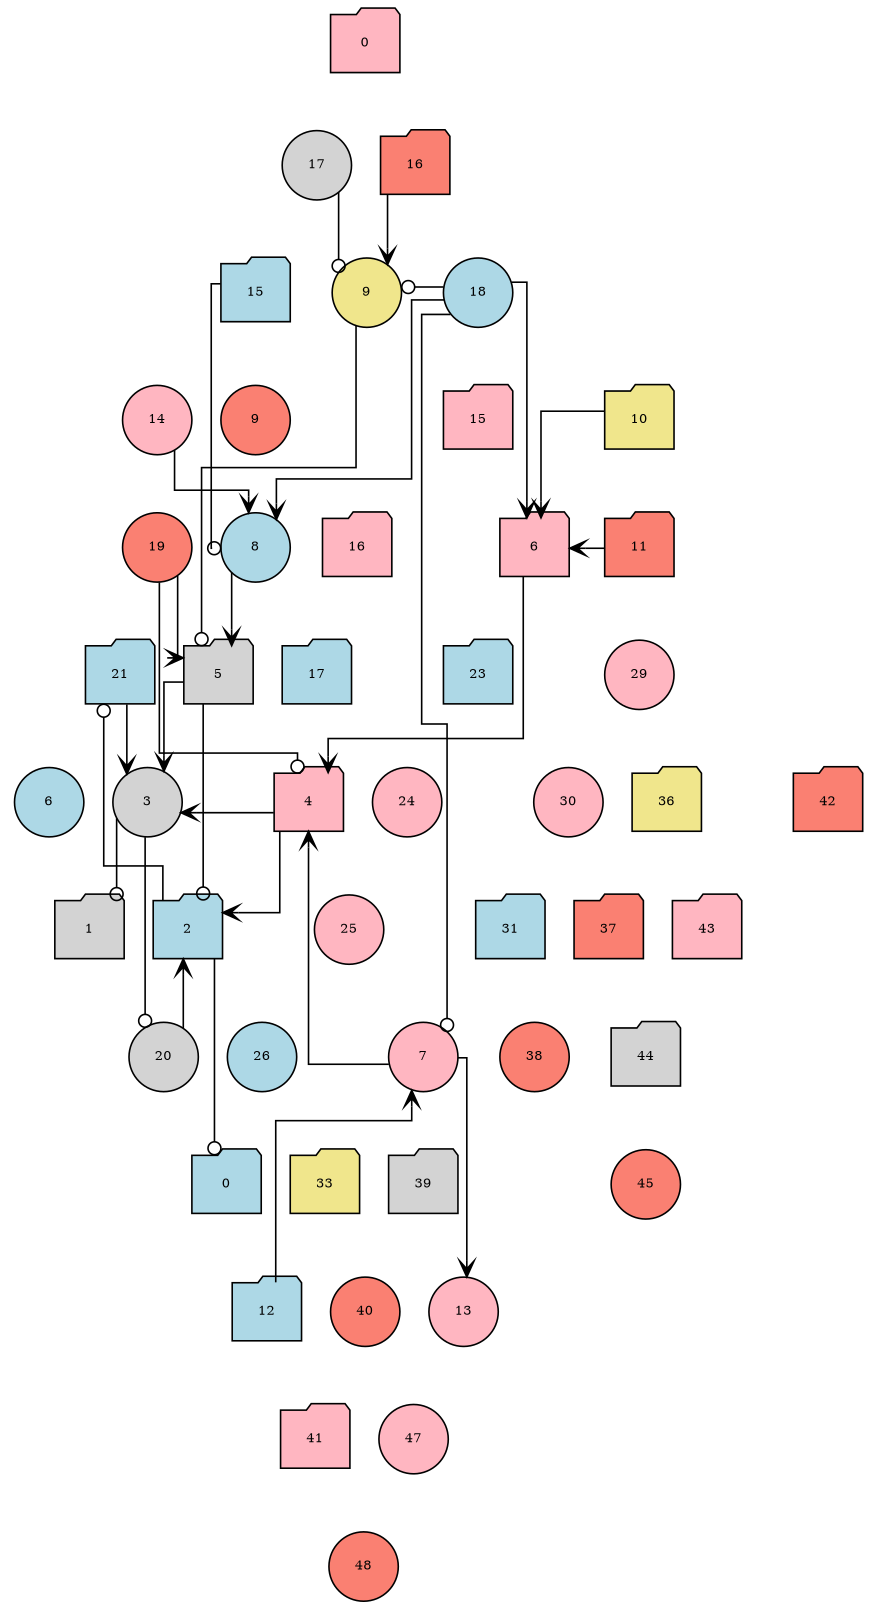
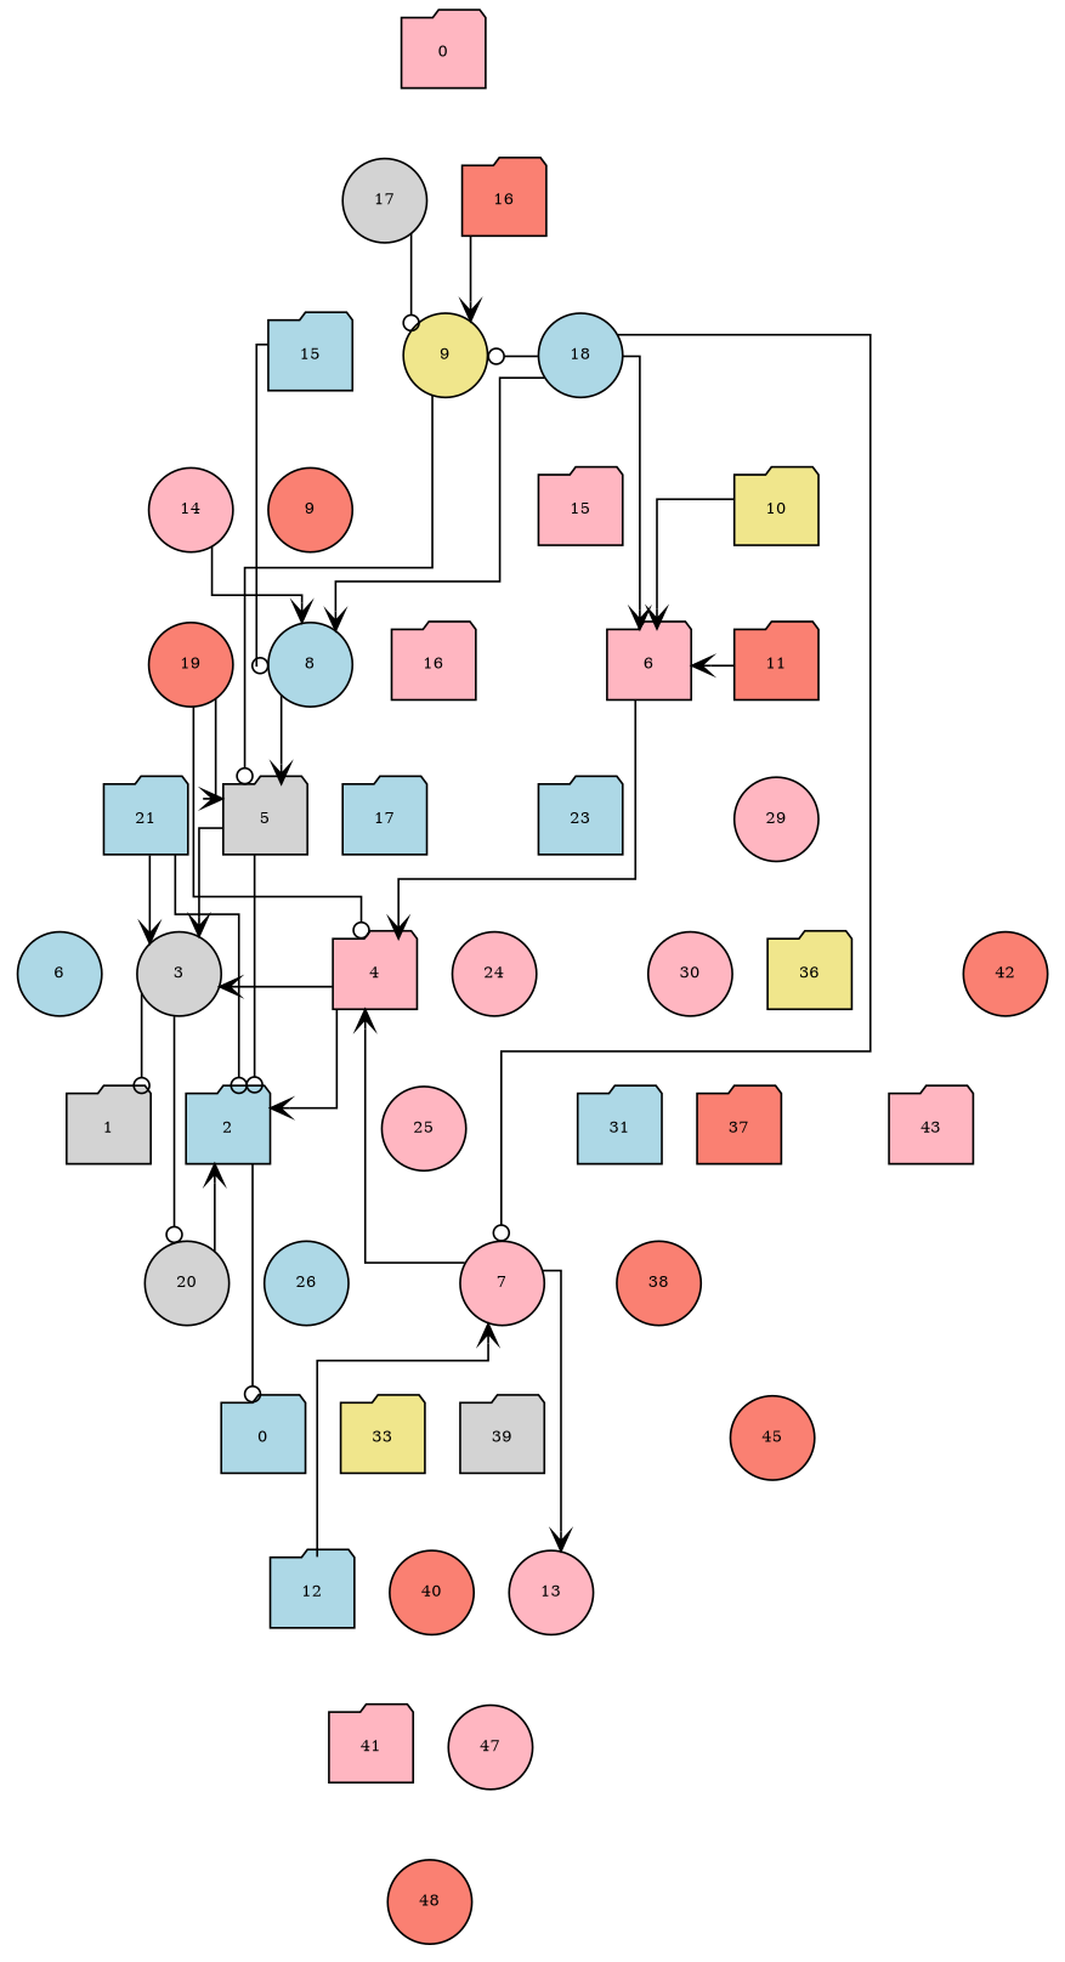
  digraph {
    rank=same
    rankdir=TB
    splines=ortho
    node [fillcolor=lightpink fixedsize=true fontsize=8 shape=folder style=filled]
    edge [constraint=true style=invis]
    n1 [label=0 width=0.6]
    n2 [fillcolor=lightgrey label=17 shape=circle width=0.6]
    n3 [fillcolor=salmon label=16 width=0.6]
    n4 [fillcolor=lightblue label=15 width=0.6]
    n5 [fillcolor=khaki label=9 shape=circle width=0.6]
    n6 [fillcolor=lightblue label=18 shape=circle width=0.6]
    n7 [label=14 shape=circle width=0.6]
    n8 [fillcolor=salmon label=9 shape=circle width=0.6]
    n9 [fillcolor=lightblue label=8 shape=circle width=0.6]
    n10 [fillcolor=lightgrey label=5 width=0.6]
    n11 [label=15 width=0.6]
    n12 [fillcolor=salmon label=19 shape=circle width=0.6]
    n13 [label=16 width=0.6]
    n14 [fillcolor=lightblue label=17 width=0.6]
    n15 [fillcolor=lightblue label=21 width=0.6]
    n16 [label=4 width=0.6]
    n17 [fillcolor=lightblue label=6 shape=circle width=0.6]
    n18 [fillcolor=lightgrey label=3 shape=circle width=0.6]
    n19 [fillcolor=lightblue label=2 width=0.6]
    n20 [label=25 shape=circle width=0.6]
    n21 [fillcolor=lightgrey label=1 width=0.6]
    n22 [fillcolor=lightgrey label=20 shape=circle width=0.6]
    n23 [fillcolor=lightblue label=26 shape=circle width=0.6]
    n24 [fillcolor=lightblue label=0 width=0.6]
    n25 [fillcolor=khaki label=10 width=0.6]
    n26 [label=6 width=0.6]
    n27 [label=7 shape=circle width=0.6]
    n28 [fillcolor=lightblue label=23 width=0.6]
    n29 [label=24 shape=circle width=0.6]
    n30 [fillcolor=salmon label=11 width=0.6]
    n31 [label=29 shape=circle width=0.6]
    n32 [fillcolor=khaki label=33 width=0.6]
    n33 [fillcolor=lightgrey label=39 width=0.6]
    n34 [label=13 shape=circle width=0.6]
    n35 [label=30 shape=circle width=0.6]
    n36 [fillcolor=lightblue label=31 width=0.6]
    n37 [fillcolor=lightblue label=12 width=0.6]
    n38 [fillcolor=khaki label=36 width=0.6]
    n39 [fillcolor=salmon label=37 width=0.6]
    n40 [fillcolor=salmon label=38 shape=circle width=0.6]
    n41 [fillcolor=salmon label=40 shape=circle width=0.6]
    n42 [label=41 width=0.6]
    n43 [label=43 width=0.6]
-   n44 [fillcolor=lightgrey label=44 width=0.6]
    n45 [fillcolor=salmon label=45 shape=circle width=0.6]
    n46 [label=47 shape=circle width=0.6]
    n47 [fillcolor=salmon label=48 shape=circle width=0.6]
-   n48 [fillcolor=salmon label=42 width=0.6]
+   n48 [fillcolor=salmon label=42 shape=circle width=0.6]
    n1 -> n2
    n1 -> n3
    n2 -> n4
    n2 -> n5 [arrowhead=odot constraint=false style=vis]
    n2 -> n5
    n3 -> n5 [arrowhead=vee constraint=false style=vis]
    n3 -> n5
    n3 -> n6
    n4 -> n7
    n4 -> n8
    n4 -> n9 [arrowhead=odot constraint=false style=vis]
    n5 -> n8
    n5 -> n10 [arrowhead=odot constraint=false style=vis]
    n5 -> n11
    n6 -> n5 [arrowhead=odot constraint=false style=vis]
    n6 -> n9 [arrowhead=vee constraint=false style=vis]
    n6 -> n11
    n6 -> n25
    n6 -> n26 [arrowhead=vee constraint=false style=vis]
    n6 -> n27 [arrowhead=odot constraint=false style=vis]
    n7 -> n9 [arrowhead=vee constraint=false style=vis]
    n7 -> n9
    n7 -> n12
    n8 -> n9
    n8 -> n13
    n9 -> n10 [arrowhead=vee constraint=false style=vis]
    n9 -> n10
    n9 -> n14
    n10 -> n16
    n10 -> n18 [arrowhead=vee constraint=false style=vis]
    n10 -> n18
    n10 -> n19 [arrowhead=odot constraint=false style=vis]
    n11 -> n13
    n11 -> n26
    n12 -> n10 [arrowhead=vee constraint=false style=vis]
    n12 -> n10
    n12 -> n15
    n12 -> n16 [arrowhead=odot constraint=false style=vis]
    n13 -> n14
    n13 -> n28
    n14 -> n16
    n14 -> n29
    n15 -> n17
    n15 -> n18 [arrowhead=vee constraint=false style=vis]
    n15 -> n18
-   n19 -> n15 [arrowhead=odot constraint=false style=vis]
+   n15 -> n19 [arrowhead=odot constraint=false style=vis]
    n16 -> n18 [arrowhead=vee constraint=false style=vis]
    n16 -> n19 [arrowhead=vee constraint=false style=vis]
    n16 -> n19
    n16 -> n20
    n17 -> n21
    n18 -> n19
    n18 -> n21 [arrowhead=odot constraint=false style=vis]
    n18 -> n21
    n18 -> n22 [arrowhead=odot constraint=false style=vis]
    n19 -> n22
    n19 -> n23
    n19 -> n24 [arrowhead=odot constraint=false style=vis]
    n20 -> n23
    n20 -> n27
    n21 -> n22
    n22 -> n19 [arrowhead=vee constraint=false style=vis]
    n22 -> n24
    n23 -> n24
    n23 -> n32
    n24 -> n37
    n25 -> n26 [arrowhead=vee constraint=false style=vis]
    n25 -> n26
    n25 -> n30
    n26 -> n16 [arrowhead=vee constraint=false style=vis]
    n26 -> n28
    n26 -> n31
    n27 -> n16 [arrowhead=vee constraint=false style=vis]
    n27 -> n32
    n27 -> n33
    n27 -> n34 [arrowhead=vee constraint=false style=vis]
    n28 -> n29
    n28 -> n35
    n29 -> n20
    n29 -> n36
    n30 -> n26 [arrowhead=vee constraint=false style=vis]
    n30 -> n31
    n31 -> n35
    n31 -> n38
    n32 -> n37
    n32 -> n41
    n33 -> n34
    n33 -> n41
    n34 -> n46
    n35 -> n36
    n35 -> n39
    n36 -> n27
    n36 -> n40
    n37 -> n27 [arrowhead=vee constraint=false style=vis]
    n37 -> n42
    n38 -> n39
    n38 -> n43
    n39 -> n40
-   n39 -> n44
    n40 -> n33
    n40 -> n45
    n41 -> n42
    n41 -> n46
    n42 -> n47
-   n43 -> n44
-   n44 -> n45
    n45 -> n34
    n46 -> n47
    n48 -> n43
  }
